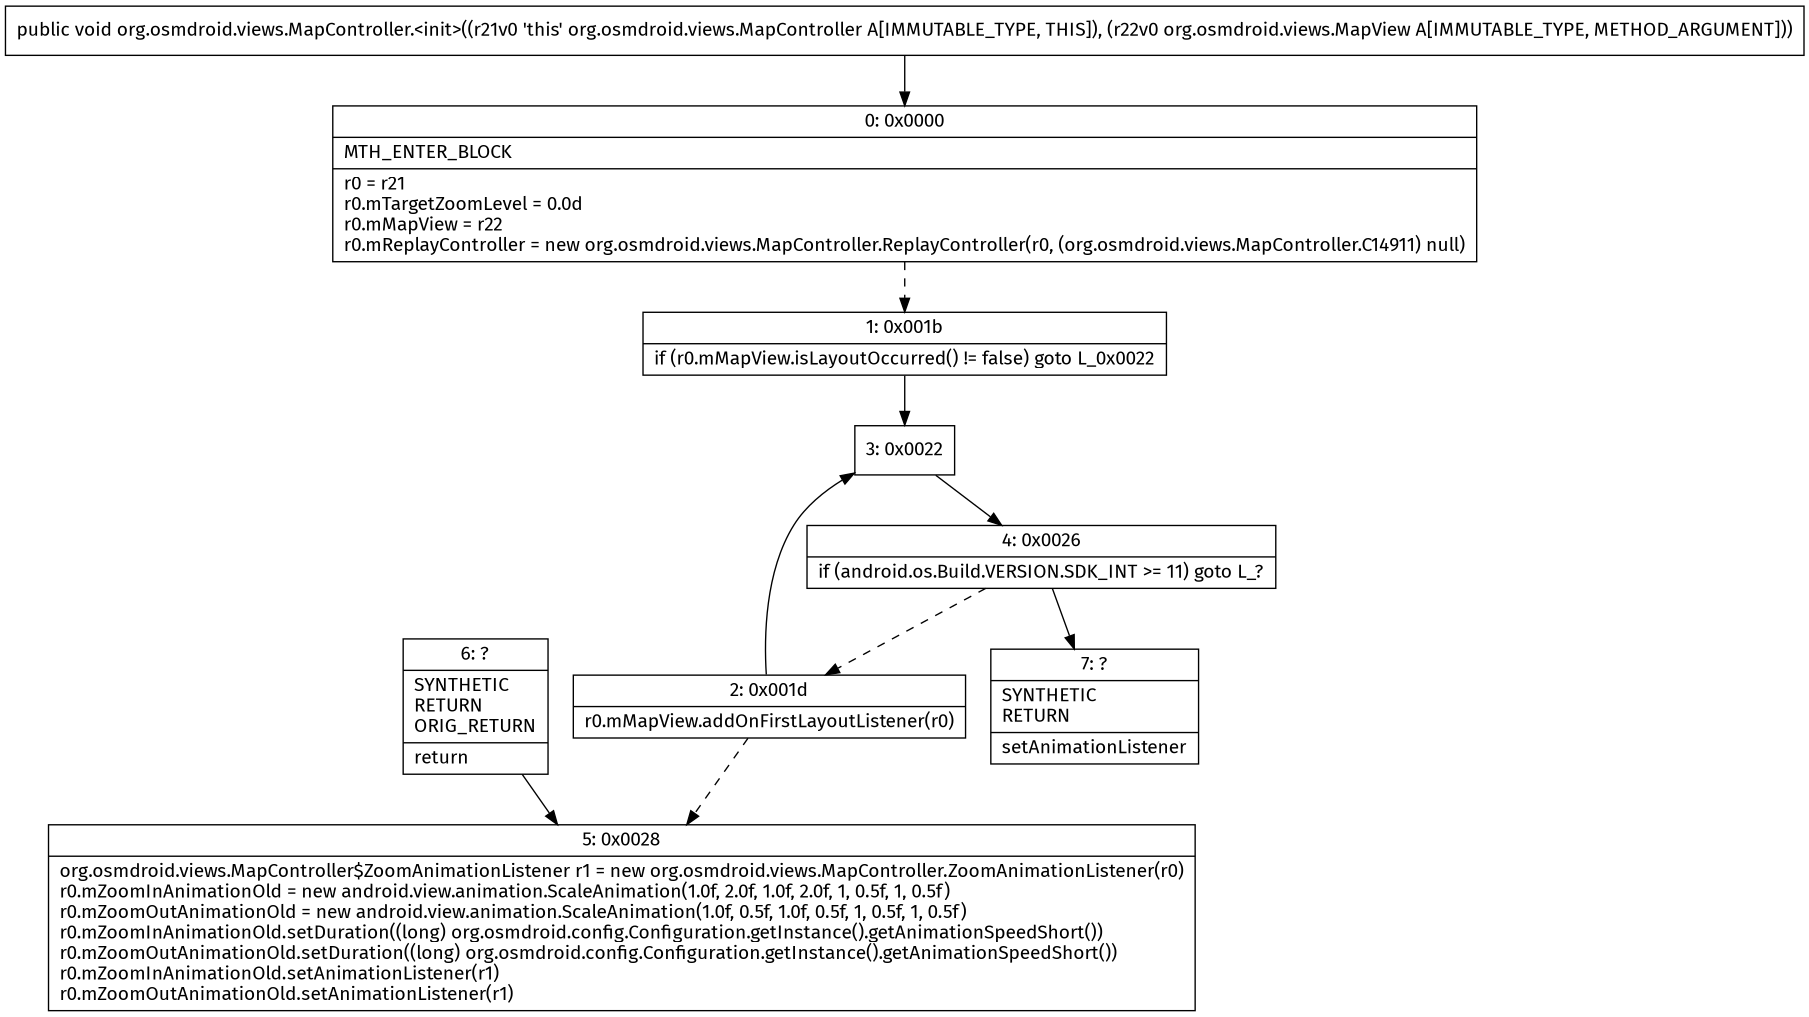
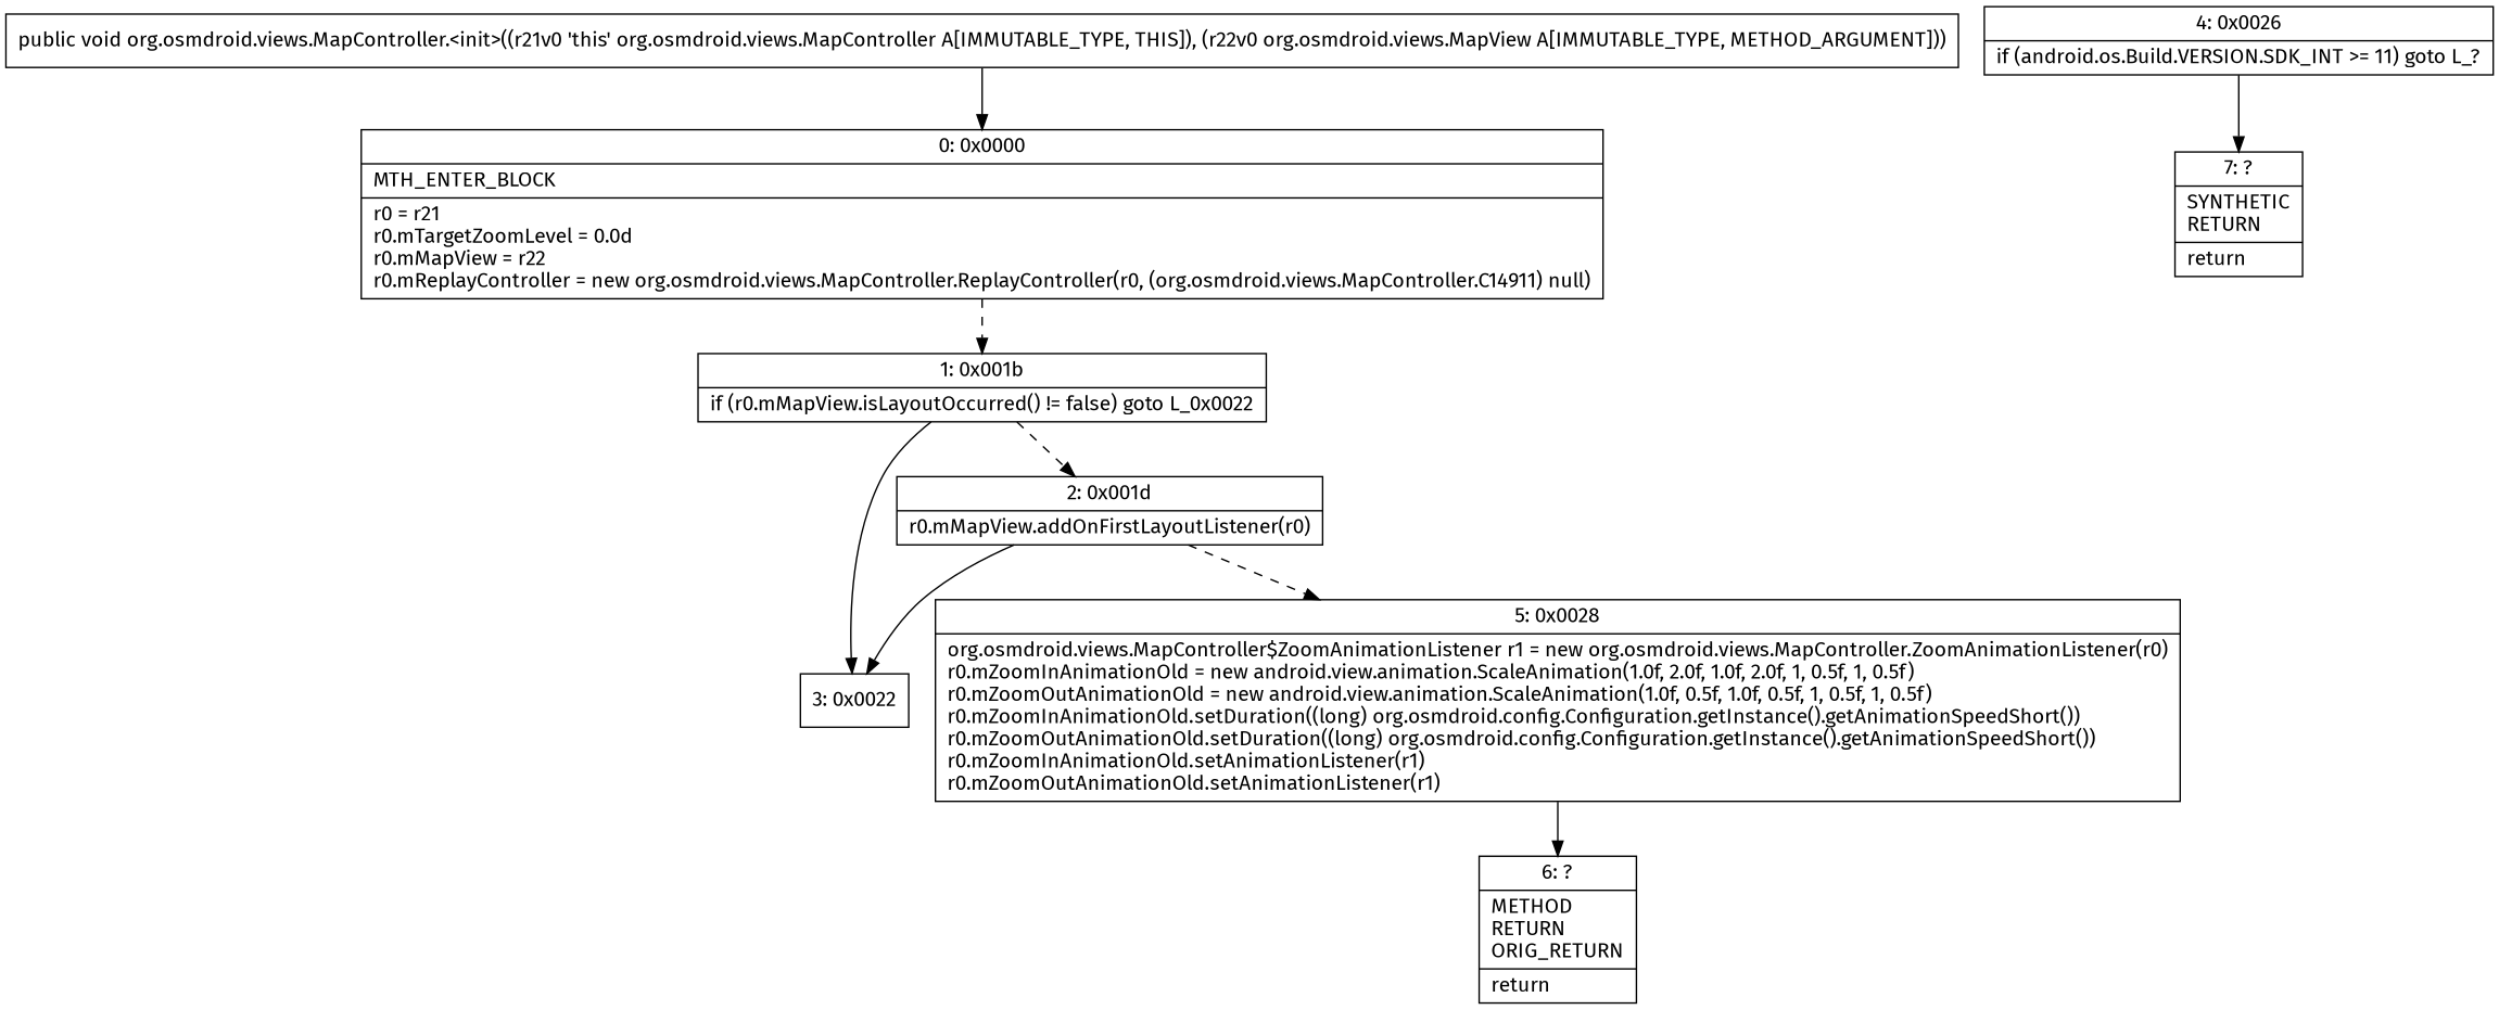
  digraph {
    fontname="Fira Sans"
    node [fontname="Fira Sans" shape=record]
    edge [fontname="Fira Sans"]
    n1 [label="{0\:\ 0x0000|MTH_ENTER_BLOCK\l|r0 = r21\lr0.mTargetZoomLevel = 0.0d\lr0.mMapView = r22\lr0.mReplayController = new org.osmdroid.views.MapController.ReplayController(r0, (org.osmdroid.views.MapController.C14911) null)\l}"]
    n2 [label="{1\:\ 0x001b|if (r0.mMapView.isLayoutOccurred() != false) goto L_0x0022\l}"]
    n3 [label="{2\:\ 0x001d|r0.mMapView.addOnFirstLayoutListener(r0)\l}"]
    n4 [label="{3\:\ 0x0022}"]
    n5 [label="{5\:\ 0x0028|org.osmdroid.views.MapController$ZoomAnimationListener r1 = new org.osmdroid.views.MapController.ZoomAnimationListener(r0)\lr0.mZoomInAnimationOld = new android.view.animation.ScaleAnimation(1.0f, 2.0f, 1.0f, 2.0f, 1, 0.5f, 1, 0.5f)\lr0.mZoomOutAnimationOld = new android.view.animation.ScaleAnimation(1.0f, 0.5f, 1.0f, 0.5f, 1, 0.5f, 1, 0.5f)\lr0.mZoomInAnimationOld.setDuration((long) org.osmdroid.config.Configuration.getInstance().getAnimationSpeedShort())\lr0.mZoomOutAnimationOld.setDuration((long) org.osmdroid.config.Configuration.getInstance().getAnimationSpeedShort())\lr0.mZoomInAnimationOld.setAnimationListener(r1)\lr0.mZoomOutAnimationOld.setAnimationListener(r1)\l}"]
    n6 [label="{4\:\ 0x0026|if (android.os.Build.VERSION.SDK_INT \>= 11) goto L_?\l}"]
-   n7 [label="{7\:\ ?|SYNTHETIC\lRETURN\l|setAnimationListener\l}"]
-   n8 [label="{6\:\ ?|SYNTHETIC\lRETURN\lORIG_RETURN\l|return\l}"]
+   n7 [label="{7\:\ ?|SYNTHETIC\lRETURN\l|return\l}"]
+   n8 [label="{6\:\ ?|METHOD\lRETURN\lORIG_RETURN\l|return\l}"]
    n9 [label="{public void org.osmdroid.views.MapController.\<init\>((r21v0 'this' org.osmdroid.views.MapController A[IMMUTABLE_TYPE, THIS]), (r22v0 org.osmdroid.views.MapView A[IMMUTABLE_TYPE, METHOD_ARGUMENT])) }"]
    n1 -> n2 [style=dashed]
-   n6 -> n3 [style=dashed]
+   n2 -> n3 [style=dashed]
    n2 -> n4
    n3 -> n4
    n3 -> n5 [style=dashed]
-   n4 -> n6
-   n8 -> n5
+   n5 -> n8
    n6 -> n7
    n9 -> n1
  }
